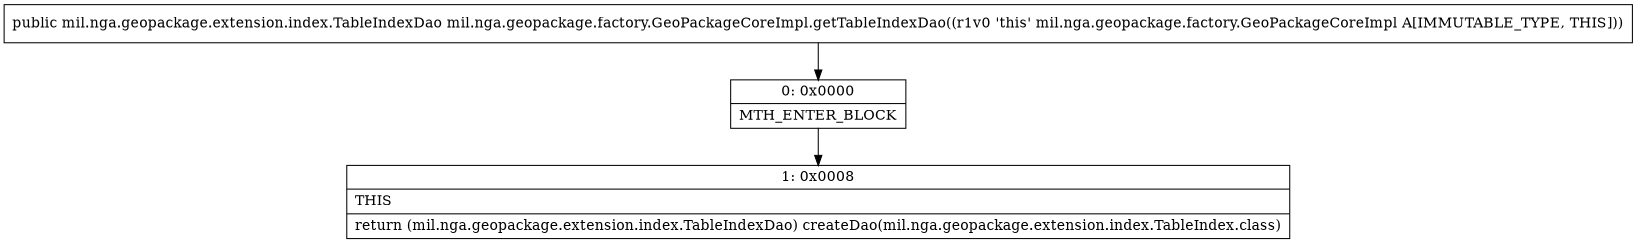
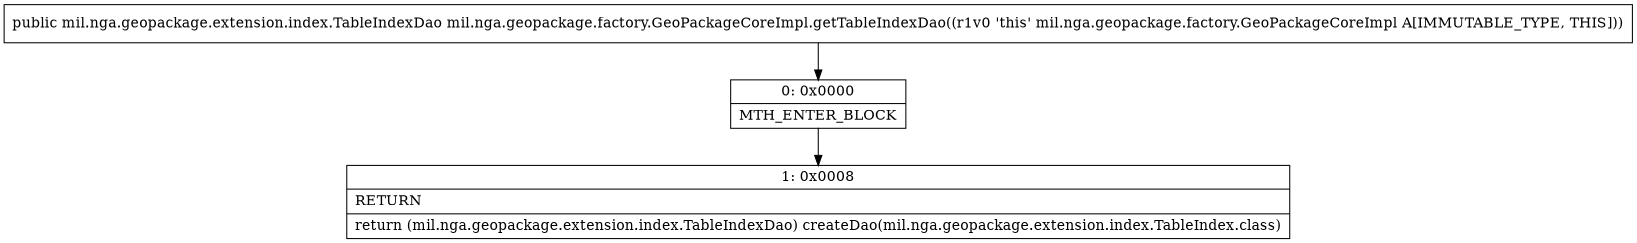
  digraph {
    node [shape=record]
    n1 [label="{0\:\ 0x0000|MTH_ENTER_BLOCK\l}"]
-   n2 [label="{1\:\ 0x0008|THIS\l|return (mil.nga.geopackage.extension.index.TableIndexDao) createDao(mil.nga.geopackage.extension.index.TableIndex.class)\l}"]
+   n2 [label="{1\:\ 0x0008|RETURN\l|return (mil.nga.geopackage.extension.index.TableIndexDao) createDao(mil.nga.geopackage.extension.index.TableIndex.class)\l}"]
    n3 [label="{public mil.nga.geopackage.extension.index.TableIndexDao mil.nga.geopackage.factory.GeoPackageCoreImpl.getTableIndexDao((r1v0 'this' mil.nga.geopackage.factory.GeoPackageCoreImpl A[IMMUTABLE_TYPE, THIS])) }"]
    n1 -> n2
    n3 -> n1
  }
